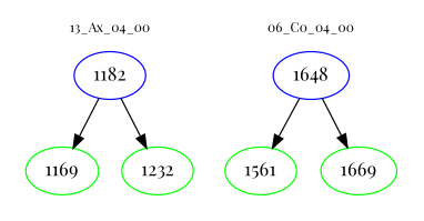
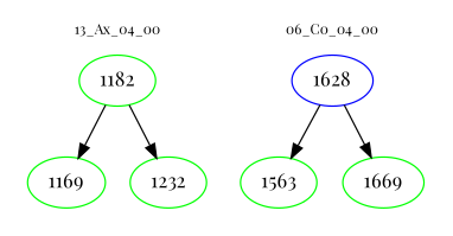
  digraph {
    fontname="Playfair Display"
    node [color=green fontname="Playfair Display"]
    edge [color=black fontname="Playfair Display"]
-   n1 [color=blue label=1182]
+   n1 [label=1182]
    n2 [label=1169]
    n3 [label=1232]
-   n4 [color=blue label=1648]
-   n5 [label=1561]
+   n4 [color=blue label=1628]
+   n5 [label=1563]
    n6 [label=1669]
    subgraph cluster_1 {
      color=white
      fontsize=10
      label="13_Ax_04_00"
      n1
      n2
      n3
    }
    subgraph cluster_2 {
      color=white
      fontsize=10
      label="06_C0_04_00"
      n4
      n5
      n6
    }
    n1 -> n2
    n1 -> n3
    n4 -> n5
    n4 -> n6
  }
